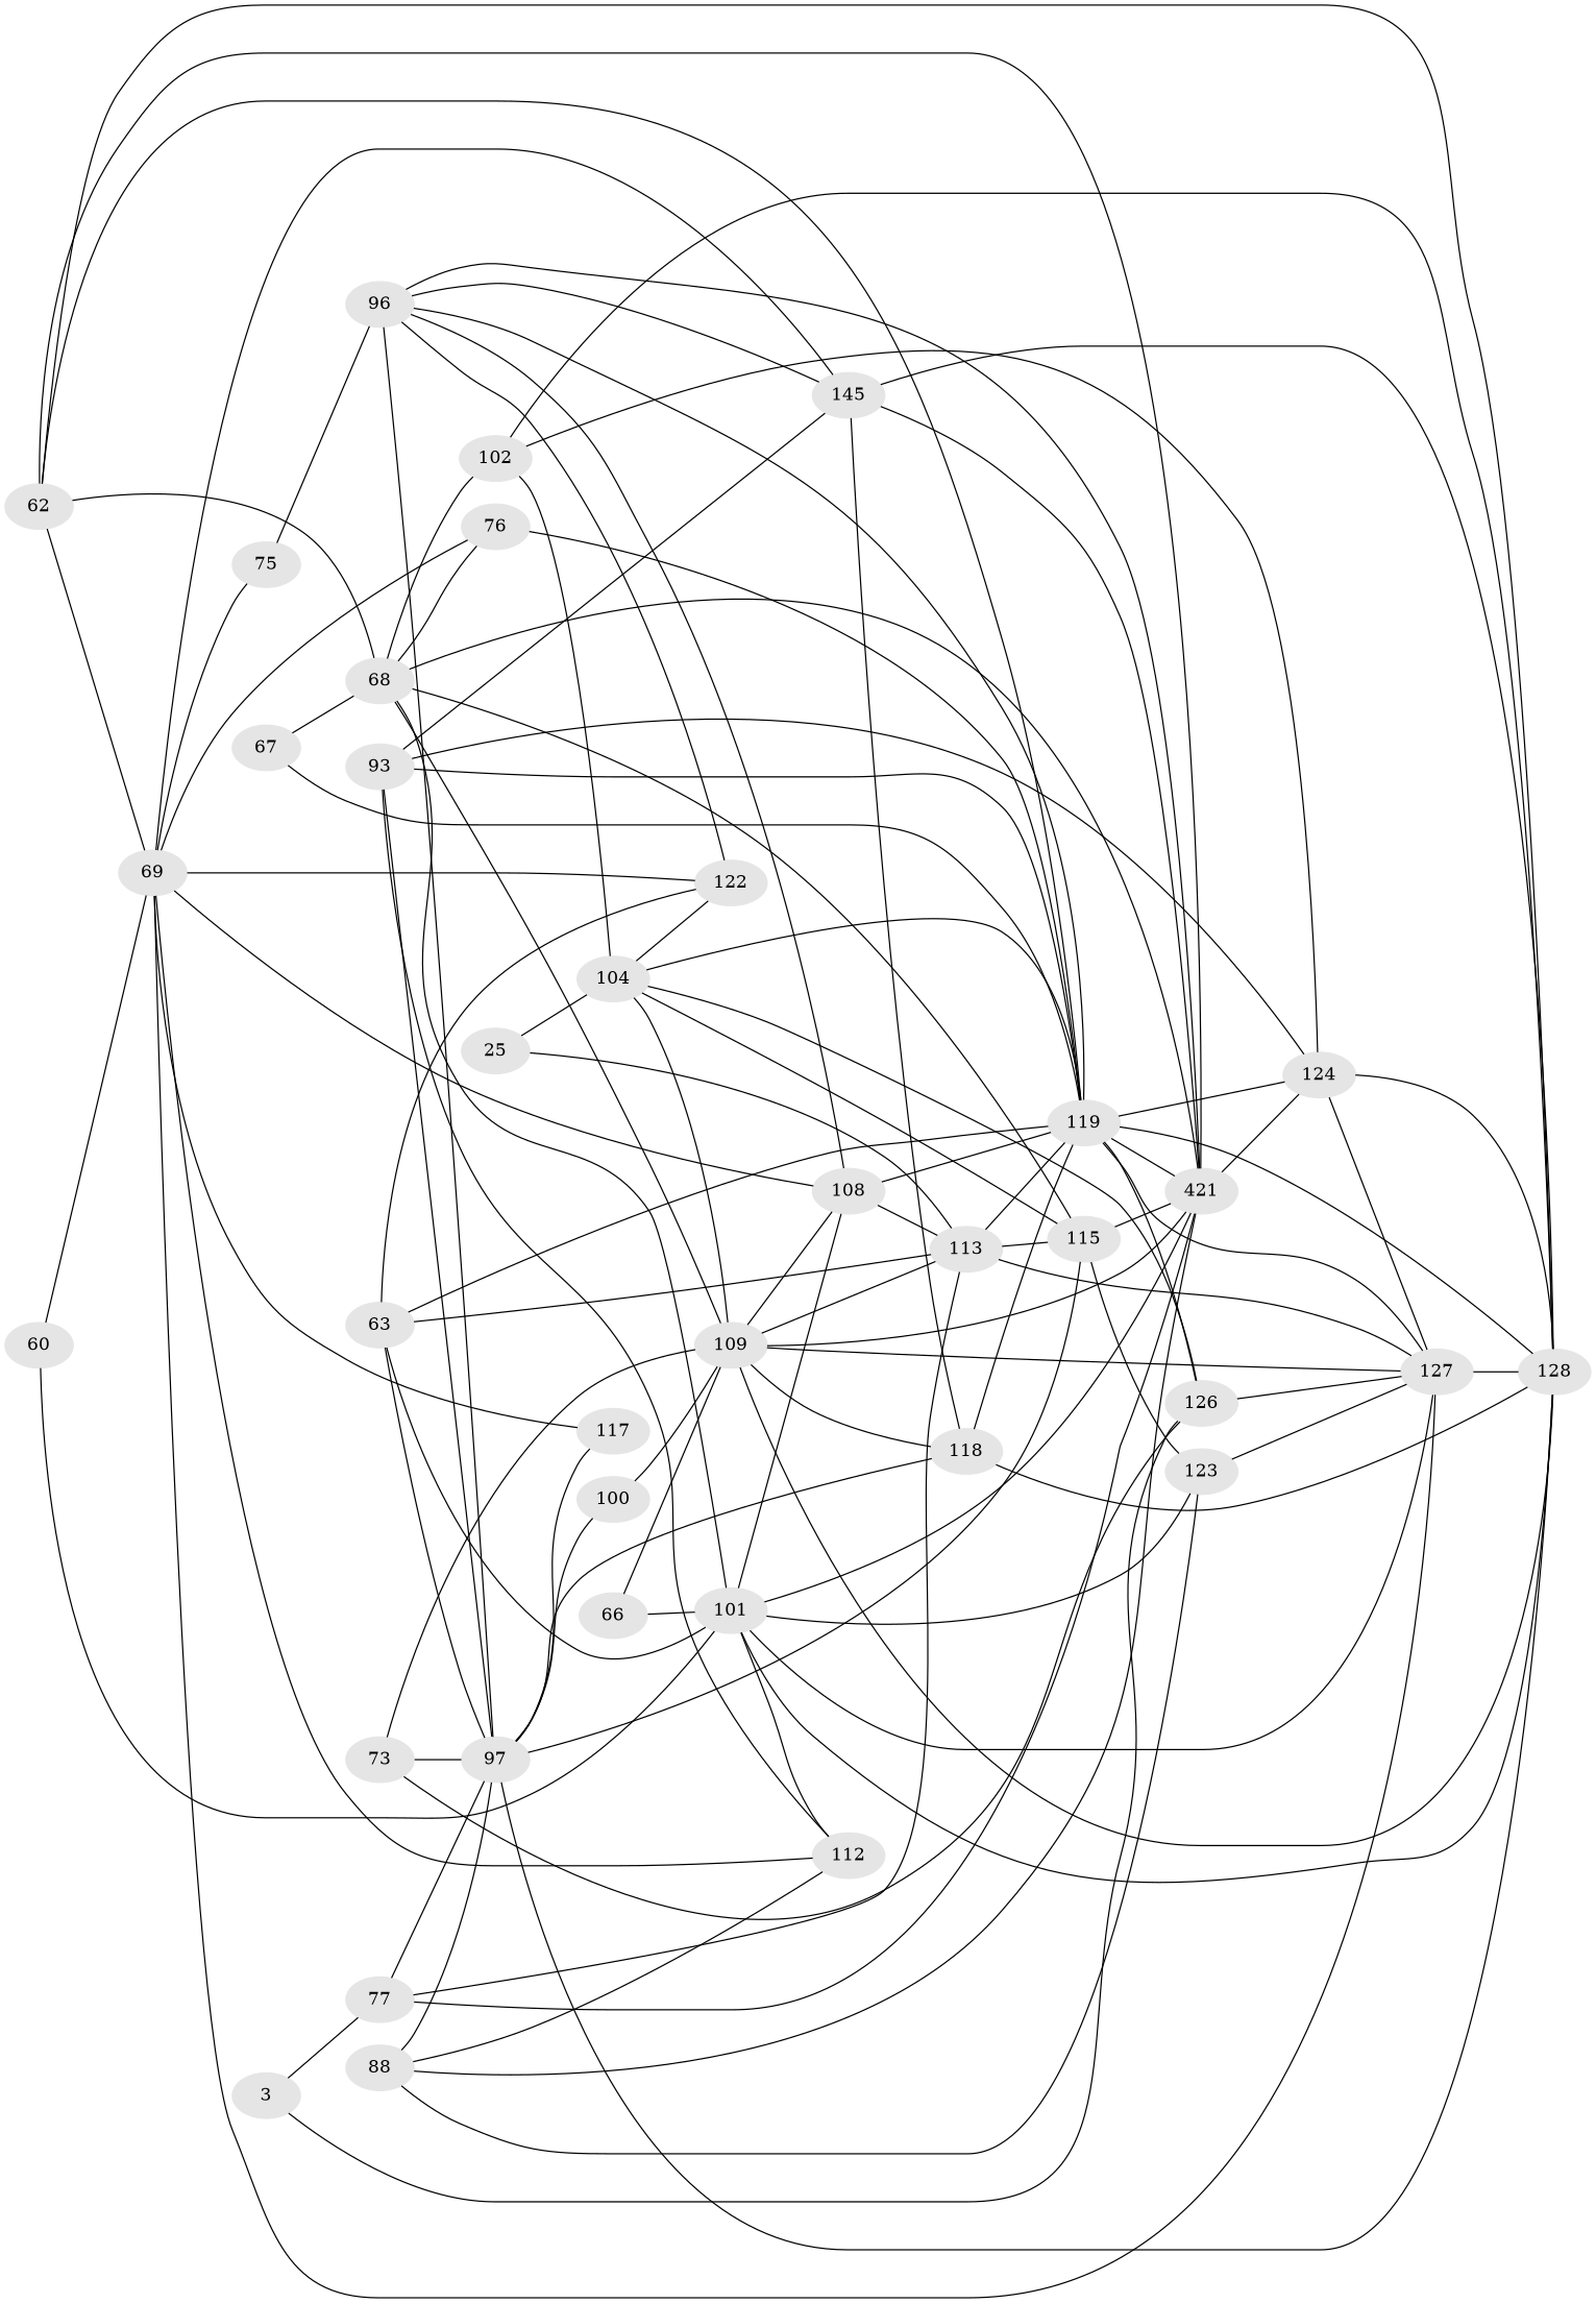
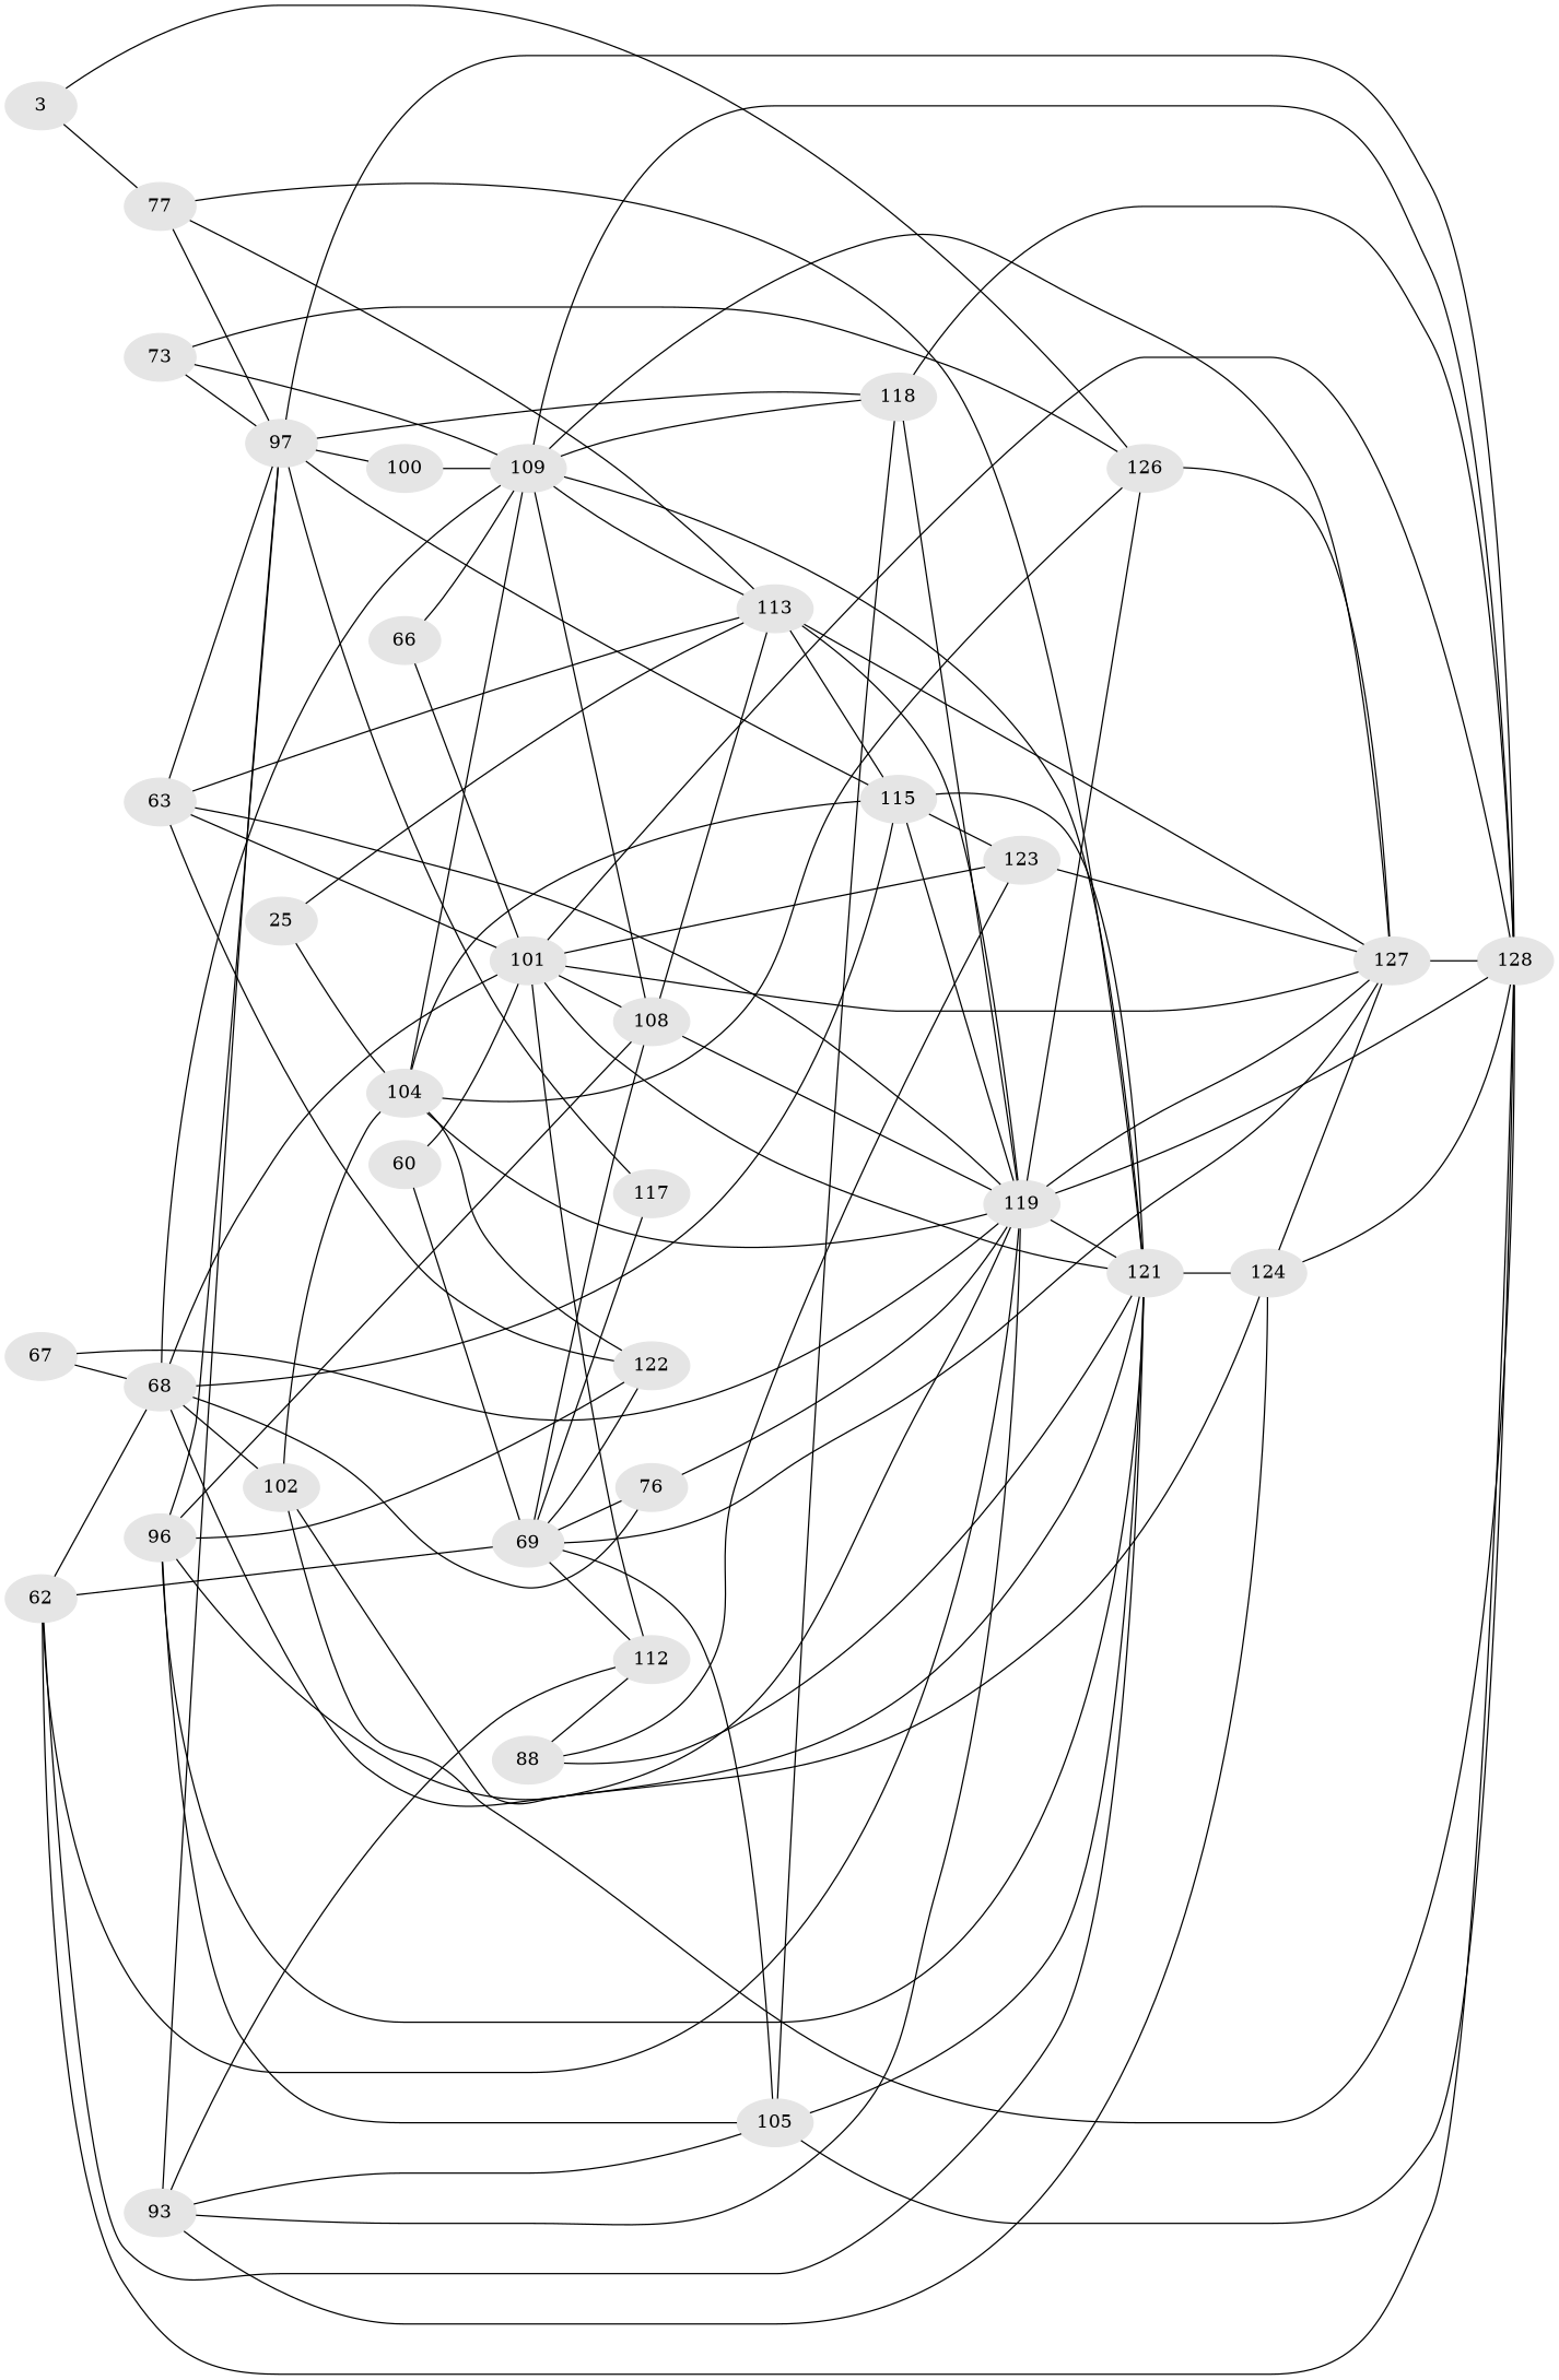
  graph {
    rankdir=LR
    node [color=gray90 style=filled]
    77 [super="+32+74"]
    113 [super="+111+109"]
-   121 [super="+120+86" label=421]
+   121 [super="+120+86"]
    97 [super="+72"]
    3
    126 [super="+52"]
    127 [super="+116+78"]
    104 [super="+83"]
    119 [super="+50+17+44+114"]
    122
    n11 [label=109 super="+90+87+36+47"]
    115 [super="+107+98+38+55"]
    25
    101 [super="+19+81+95"]
    128 [super="+99+59+125"]
    108 [super="+85"]
    112 [super="+9"]
    123
    69 [super="+2+11"]
    76
-   75
-   105 [super="+46" label=145]
+   105 [super="+46"]
    117
    60
    62 [super="+39"]
    68 [super="+64"]
    102 [super="+89"]
    124 [super="+92"]
    63 [super="+18"]
    100
    118 [super="+43+54"]
    66
    67
    96 [super="+80+94+56"]
    73
    88 [super="+61"]
    93 [super="+79"]
    77 -- 113
    77 -- 121 [weight=2]
    77 -- 97
    113 -- 127 [weight=3]
    113 -- 119
    113 -- 115 [weight=2]
    121 -- 124
    97 -- 115
    97 -- 128 [weight=3]
    97 -- 117
    97 -- 100
    97 -- 118
    3 -- 77
    3 -- 126
    126 -- 127
    127 -- 128 [weight=2]
    104 -- 126
    104 -- 119
    104 -- 122
    104 -- n11 [weight=2]
    104 -- 115 [weight=2]
    119 -- 121 [weight=6]
    119 -- 126 [weight=3]
    119 -- 127
    119 -- 128 [weight=3]
    n11 -- 113
    n11 -- 121 [weight=10]
    n11 -- 127
    n11 -- 128 [weight=2]
    n11 -- 108 [weight=2]
    n11 -- 118
    115 -- 121
-   124 -- 119
+   115 -- 119
    115 -- 123 [weight=2]
    25 -- 113
    25 -- 104
    101 -- 121 [weight=2]
    101 -- 127 [weight=2]
    101 -- 128 [weight=3]
    101 -- 108 [weight=3]
    101 -- 112
    101 -- 123
    108 -- 113
    108 -- 119
    123 -- 127
    69 -- 127 [weight=2]
    69 -- 122
    69 -- 108
    69 -- 112
    69 -- 76
-   69 -- 75
    69 -- 105 [weight=2]
    69 -- 117
    76 -- 119
-   75 -- 96
    105 -- 121
    105 -- 128 [weight=2]
    105 -- 118
    60 -- 101
    60 -- 69
    62 -- 121
    62 -- 119
    62 -- 128
    62 -- 69 [weight=2]
    62 -- 68 [weight=2]
    68 -- 121
    68 -- n11
    68 -- 115 [weight=2]
    68 -- 101 [weight=2]
    68 -- 76
    68 -- 102
    102 -- 104
    102 -- 128
    102 -- 124
    124 -- 127
    124 -- 128 [weight=2]
    63 -- 113 [weight=2]
    63 -- 97
    63 -- 119
    63 -- 122
    63 -- 101 [weight=2]
    100 -- n11
    118 -- 119 [weight=3]
    118 -- 128
    66 -- n11
    66 -- 101 [weight=2]
    67 -- 119
    67 -- 68
    96 -- 121 [weight=2]
    96 -- 97
    96 -- 119 [weight=2]
    96 -- 122
    96 -- 108
    96 -- 105
    73 -- 97
    73 -- 126
    73 -- n11
    88 -- 121
-   88 -- 97 [weight=2]
    88 -- 112
    88 -- 123
    93 -- 97
    93 -- 119 [weight=2]
    93 -- 112
    93 -- 105
    93 -- 124 [weight=2]
  }
